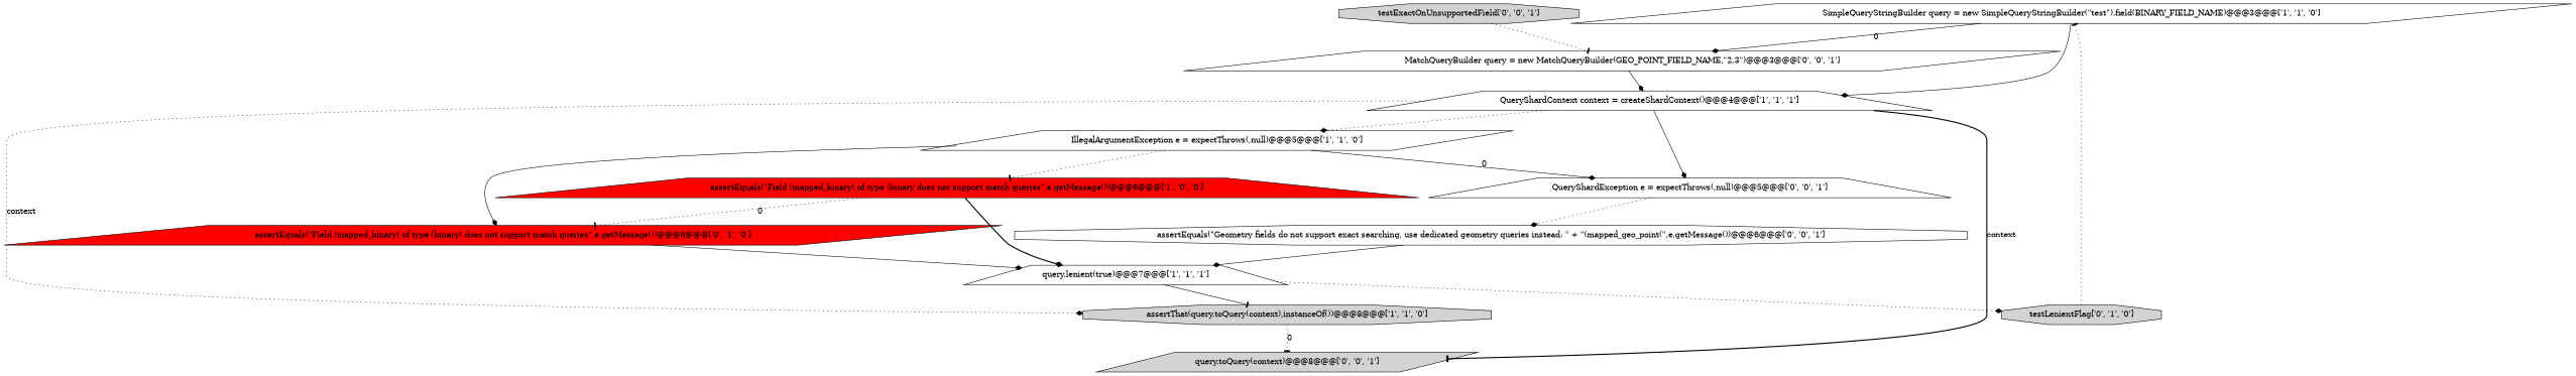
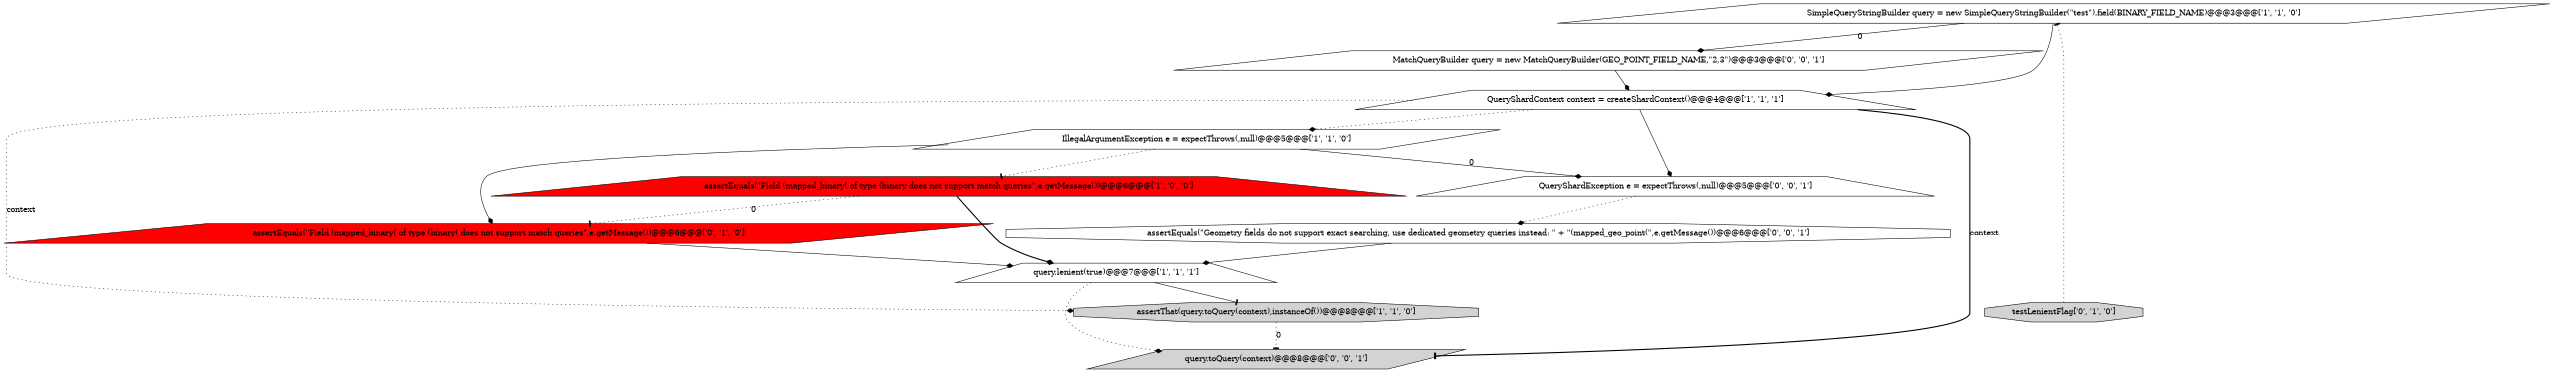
  digraph {
    node [fillcolor=white shape=parallelogram style=filled]
    edge [arrowhead=diamond style=solid]
    n1 [label="SimpleQueryStringBuilder query = new SimpleQueryStringBuilder(\"test\").field(BINARY_FIELD_NAME)@@@3@@@['1', '1', '0']"]
    n2 [label="MatchQueryBuilder query = new MatchQueryBuilder(GEO_POINT_FIELD_NAME,\"2,3\")@@@3@@@['0', '0', '1']"]
    n3 [label="QueryShardContext context = createShardContext()@@@4@@@['1', '1', '1']" shape=trapezium]
    n4 [label="IllegalArgumentException e = expectThrows(,null)@@@5@@@['1', '1', '0']"]
    n5 [fillcolor=red label="assertEquals(\"Field (mapped_binary( of type (binary( does not support match queries\",e.getMessage())@@@6@@@['0', '1', '0']"]
    n6 [fillcolor=red label="assertEquals(\"Field (mapped_binary( of type (binary does not support match queries\",e.getMessage())@@@6@@@['1', '0', '0']" shape=trapezium]
    n7 [label="QueryShardException e = expectThrows(,null)@@@5@@@['0', '0', '1']" shape=trapezium]
    n8 [label="query.lenient(true)@@@7@@@['1', '1', '1']" shape=trapezium]
    n9 [label="assertEquals(\"Geometry fields do not support exact searching, use dedicated geometry queries instead: \" + \"(mapped_geo_point(\",e.getMessage())@@@6@@@['0', '0', '1']" shape=octagon]
    n10 [fillcolor=lightgray label="assertThat(query.toQuery(context),instanceOf())@@@8@@@['1', '1', '0']" shape=octagon]
    n11 [fillcolor=lightgray label="query.toQuery(context)@@@8@@@['0', '0', '1']"]
    n12 [fillcolor=lightgray label="testLenientFlag['0', '1', '0']" shape=octagon]
-   n13 [fillcolor=lightgray label="testExactOnUnsupportedField['0', '0', '1']" shape=octagon]
    n1 -> n2 [label=0]
    n1 -> n3
    n2 -> n3
    n3 -> n4 [style=dotted]
    n3 -> n7
    n3 -> n10 [label=context style=dotted]
    n3 -> n11 [arrowhead=tee label=context style=bold]
    n4 -> n5
    n4 -> n6 [arrowhead=tee style=dotted]
    n4 -> n7 [label=0]
    n5 -> n8
    n6 -> n5 [arrowhead=tee label=0 style=dotted]
    n6 -> n8 [style=bold]
    n7 -> n9 [style=dotted]
    n8 -> n10 [arrowhead=tee]
-   n8 -> n12 [style=dotted]
+   n8 -> n11 [style=dotted]
    n9 -> n8
    n10 -> n11 [arrowhead=tee label=0 style=dotted]
    n12 -> n1 [arrowhead=tee style=dotted]
-   n13 -> n2 [arrowhead=tee style=dotted]
  }
